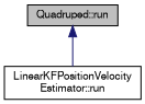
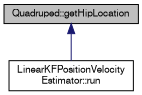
  digraph {
    rankdir=TB
    node [color=black fontname=FreeSans fontsize=10 shape=record style=filled]
-   n1 [fillcolor=grey75 fontcolor=black height=0.2 label="Quadruped::run" width=0.4]
+   n1 [fillcolor=grey75 fontcolor=black height=0.2 label="Quadruped::getHipLocation" width=0.4]
    n2 [fillcolor=white height=0.2 label="LinearKFPositionVelocity\lEstimator::run" width=0.4]
    n1 -> n2 [color=midnightblue dir=back fontname=FreeSans fontsize=10 labelfontname=FreeSans labelfontsize=10 style=solid]
  }
